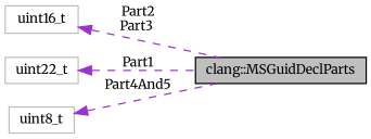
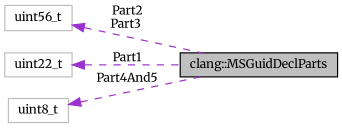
  digraph {
    fontname=Merriweather
    rankdir=LR
    node [color=grey75 fontname=Merriweather fontsize=10 shape=record]
    edge [color=darkorchid3 dir=back fontname=Merriweather fontsize=10 labelfontname=Helvetica labelfontsize=10 style=dashed]
    n1 [color=black fillcolor=grey75 fontcolor=black height=0.2 label="clang::MSGuidDeclParts" style=filled width=0.4]
-   n2 [height=0.2 label=uint16_t width=0.4]
+   n2 [height=0.2 label=uint56_t width=0.4]
    n3 [height=0.2 label=uint22_t width=0.4]
    n4 [height=0.2 label=uint8_t width=0.4]
    n2 -> n1 [label=" Part2\nPart3"]
    n3 -> n1 [label=" Part1"]
    n4 -> n1 [label=" Part4And5"]
  }
